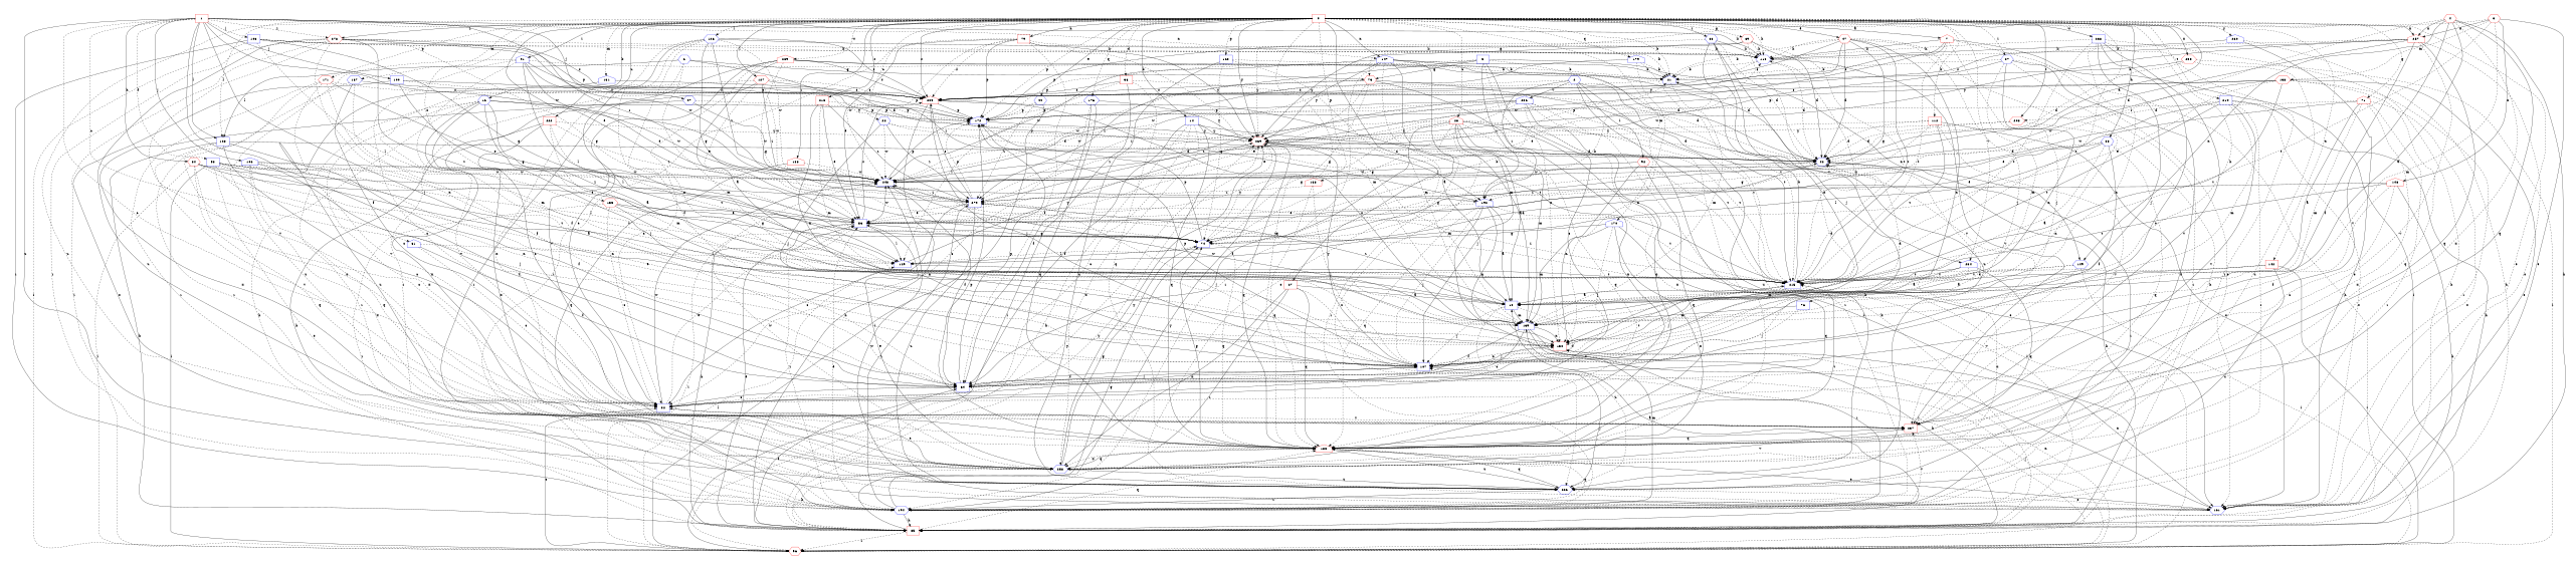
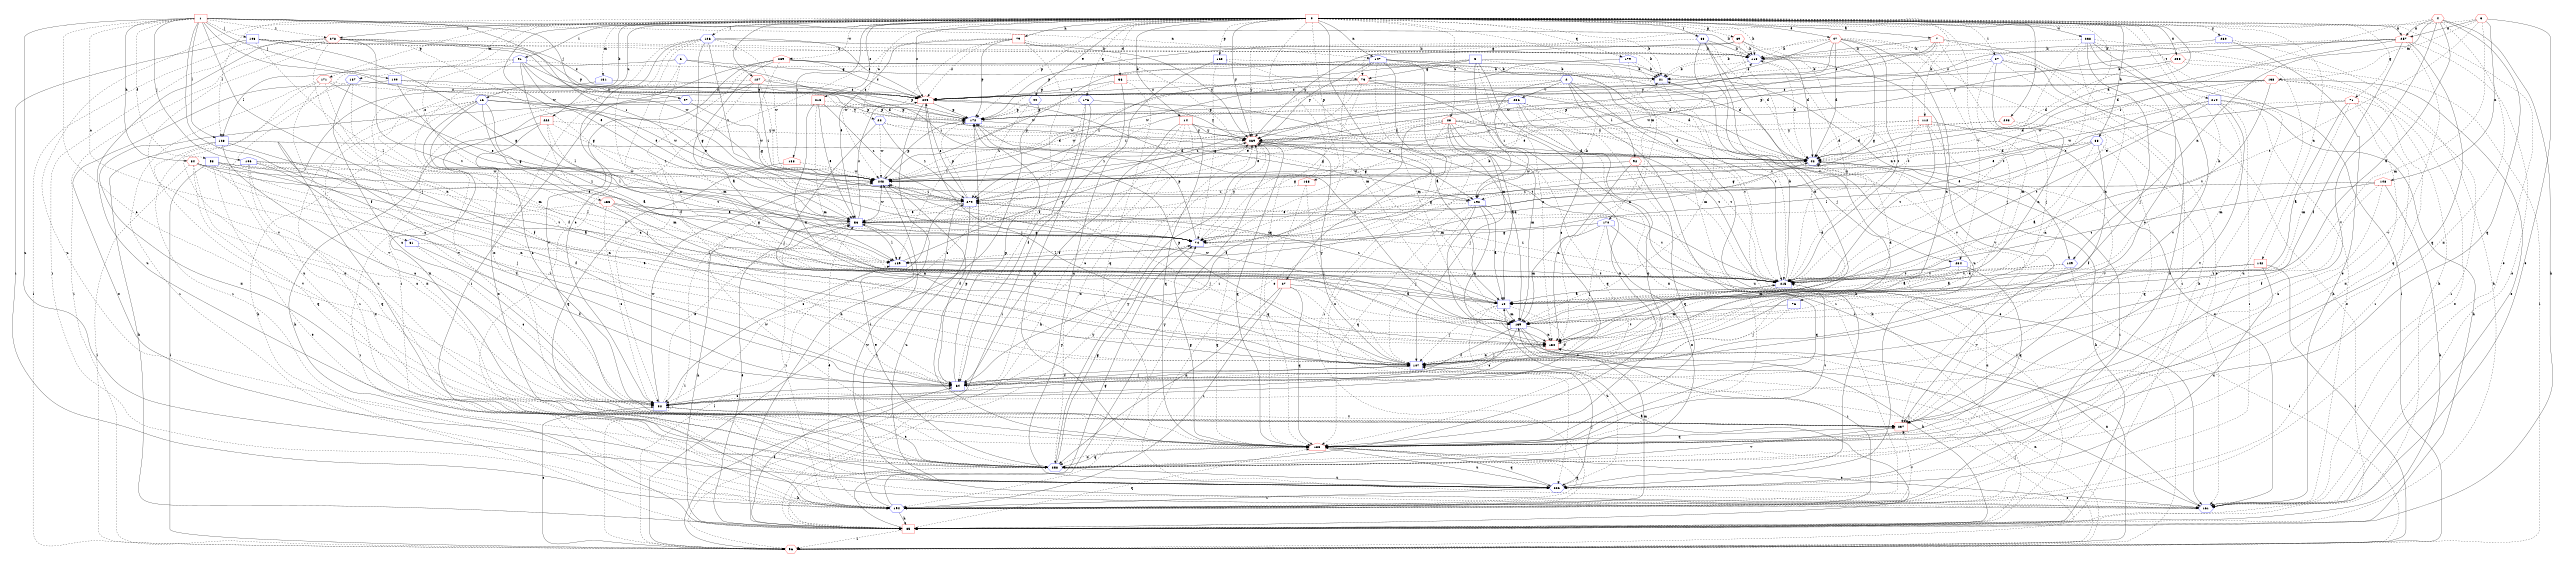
  strict digraph {
    node [color=blue shape=hexagon]
    edge [style=solid]
    0 [color=red shape=box]
    7 [color=red shape=house]
-   14 [shape=box]
+   14 [color=red shape=box]
    16
    21 [shape=house]
    22
    27 [color=red shape=box]
    28 [color=red shape=house]
    36 [color=red shape=box]
    42
    44
    47 [color=red]
    53 [shape=box]
    69 [color=red]
    71 [color=red shape=house]
    76 [shape=box]
    79 [color=red shape=box]
    83
    87
    88
    91 [shape=house]
    112 [color=red shape=box]
    118
    126
    127 [color=red]
    128 [shape=box]
    131 [shape=house]
    137
    142 [color=red shape=box]
    147 [shape=house]
    155 [color=red]
    161
    163 [shape=box]
    168 [color=red shape=house]
    170 [shape=house]
    171 [color=red]
    172 [shape=house]
    176
    179 [shape=house]
    183 [color=red shape=house]
    188 [color=red shape=house]
    n42 [color=red label=213 shape=box]
    205 [color=red shape=house]
    208 [color=red]
    214 [shape=box]
    215 [shape=house]
    222 [color=red shape=box]
    226
    234 [shape=house]
    238 [shape=box]
    239 [color=red shape=house]
    255 [color=red]
    257 [color=red shape=house]
    260 [shape=house]
    269 [color=red]
    278 [color=red]
    107 [shape=box]
    248 [shape=house]
    96 [color=red]
    32 [shape=box]
    64 [shape=box]
    85 [color=red shape=box]
    258
    10 [shape=box]
    194
    129 [shape=house]
    139 [shape=house]
    279 [shape=box]
    74 [shape=house]
    150 [color=red shape=box]
    237 [color=red shape=box]
    192 [shape=house]
    1 [color=red shape=box]
    31 [shape=house]
    58 [shape=box]
    84 [color=red]
    97
    100 [shape=box]
    103 [shape=box]
    106 [shape=house]
    2
    92 [color=red]
    236 [shape=house]
    3 [color=red]
    73 [color=red]
    138 [color=red]
    148 [color=red shape=house]
    4 [color=red]
    149
    5 [shape=box]
    6
    0 -> 7 [label=a]
    0 -> 14 [label=b]
    0 -> 16 [label=b]
    0 -> 21 [label=b style=dashed]
    0 -> 22 [label=c style=dashed]
    0 -> 27 [label=c]
    0 -> 28 [label=c style=dashed]
    0 -> 36 [label=d style=dashed]
    0 -> 42 [label=d]
    0 -> 44 [label=e]
    0 -> 47 [label=e]
    0 -> 53 [label=e]
    0 -> 69 [label=g style=dashed]
    0 -> 71 [label=g style=dashed]
    0 -> 76 [label=h style=dashed]
    0 -> 79 [label=h]
    0 -> 83 [label=h]
    0 -> 87 [label=i style=dashed]
    0 -> 88 [label=i]
    0 -> 91 [label=i]
    0 -> 112 [label=k style=dashed]
    0 -> 118 [label=k style=dashed]
    0 -> 126 [label=l style=dashed]
    0 -> 127 [label=l]
    0 -> 128 [label=l style=dashed]
    0 -> 131 [label=m style=dashed]
    0 -> 137 [label=m style=dashed]
    0 -> 142 [label=n style=dashed]
    0 -> 147 [label=n]
    0 -> 155 [label=o style=dashed]
    0 -> 161 [label=o style=dashed]
    0 -> 163 [label=p style=dashed]
    0 -> 168 [label=p style=dashed]
    0 -> 170 [label=m style=dashed]
    0 -> 171 [label=p style=dashed]
    0 -> 172 [label=p style=dashed]
    0 -> 176 [label=q style=dashed]
    0 -> 179 [label=q style=dashed]
    0 -> 183 [label=q style=dashed]
    0 -> 188 [label=r]
    0 -> n42 [label=s]
    0 -> 205 [label=s]
    0 -> 208 [label=t]
    0 -> 214 [label=t style=dashed]
    0 -> 215 [label=t style=dashed]
    0 -> 222 [label=u]
    0 -> 226 [label=u style=dashed]
    0 -> 234 [label=v style=dashed]
    0 -> 238 [label=w]
    0 -> 239 [label=w style=dashed]
    0 -> 255 [label=x]
    0 -> 257 [label=x]
    0 -> 260 [label=y style=dashed]
    0 -> 269 [label=y]
    0 -> 278 [label=z]
    7 -> 118 [label=k]
    7 -> 161 [label=o style=dashed]
    7 -> 205 [label=s]
    7 -> 215 [label=t style=dashed]
    7 -> 107 [label=j style=dashed]
    7 -> 248 [label=w]
    7 -> 96 [label=i]
    14 -> 183 [label=q]
    14 -> 215 [label=t]
    14 -> 269 [label=y]
    14 -> 32 [label=c style=dashed]
    14 -> 64 [label=f]
    14 -> 85 [label=h style=dashed]
    14 -> 258 [label=x style=dashed]
    16 -> 172 [label=p]
    16 -> 107 [label=j]
    16 -> 248 [label=w]
    16 -> 32 [label=c]
    16 -> 85 [label=h style=dashed]
    16 -> 258 [label=x style=dashed]
    16 -> 10 [label=a]
    16 -> 194 [label=r style=dashed]
    16 -> 129 [label=l]
    21 -> 205 [label=s style=dashed]
    21 -> 139 [label=m style=dashed]
    22 -> 42 [label=d style=dashed]
    22 -> 269 [label=y style=dashed]
    22 -> 107 [label=j]
    22 -> 248 [label=w style=dashed]
    22 -> 279 [label=z]
    27 -> 183 [label=q]
    27 -> 96 [label=i style=dashed]
    27 -> 258 [label=x]
    27 -> 10 [label=a]
    27 -> 194 [label=r]
    28 -> 42 [label=d style=dashed]
    28 -> 161 [label=o]
    28 -> 183 [label=q style=dashed]
    28 -> 215 [label=t style=dashed]
    28 -> 226 [label=u style=dashed]
    28 -> 269 [label=y style=dashed]
    28 -> 107 [label=j]
    28 -> 64 [label=f]
    28 -> 10 [label=a]
    28 -> 194 [label=r style=dashed]
    28 -> 139 [label=m]
    28 -> 279 [label=z style=dashed]
    28 -> 74 [label=g style=dashed]
    36 -> 42 [label=d style=dashed]
    36 -> 183 [label=q style=dashed]
    36 -> 205 [label=s]
    36 -> 96 [label=i]
    36 -> 129 [label=l style=dashed]
    42 -> 248 [label=w]
    42 -> 85 [label=h]
    42 -> 194 [label=r]
    42 -> 74 [label=g style=dashed]
    44 -> 172 [label=p style=dashed]
    44 -> 96 [label=i]
    44 -> 279 [label=z style=dashed]
    47 -> 21 [label=b style=dashed]
    47 -> 42 [label=d]
    47 -> 118 [label=k style=dashed]
    47 -> 205 [label=s]
    47 -> 215 [label=t]
    47 -> 269 [label=y]
    47 -> 107 [label=j style=dashed]
    47 -> 85 [label=h style=dashed]
    47 -> 74 [label=g]
    47 -> 150 [label=n]
    53 -> 205 [label=s]
    53 -> 248 [label=w]
    53 -> 96 [label=i style=dashed]
    53 -> 85 [label=h]
    53 -> 194 [label=r style=dashed]
    53 -> 129 [label=l]
    53 -> 74 [label=g]
    69 -> 42 [label=d]
    69 -> 118 [label=k style=dashed]
    69 -> 172 [label=p]
    69 -> 215 [label=t style=dashed]
    69 -> 269 [label=y]
    69 -> 237 [label=v style=dashed]
    71 -> 53 [label=e]
    71 -> 161 [label=o style=dashed]
    71 -> 172 [label=p style=dashed]
    71 -> 258 [label=x style=dashed]
    71 -> 10 [label=a]
    71 -> 194 [label=r style=dashed]
    71 -> 139 [label=m style=dashed]
    76 -> 107 [label=j style=dashed]
    76 -> 139 [label=m]
    79 -> 53 [label=e]
    79 -> 118 [label=k style=dashed]
    79 -> 172 [label=p]
    79 -> 205 [label=s style=dashed]
    79 -> 269 [label=y]
    79 -> 248 [label=w style=dashed]
    79 -> 64 [label=f style=dashed]
    79 -> 194 [label=r style=dashed]
    79 -> 139 [label=m style=dashed]
    83 -> 42 [label=d style=dashed]
    83 -> 53 [label=e]
    83 -> 183 [label=q style=dashed]
    83 -> 64 [label=f]
    83 -> 10 [label=a style=dashed]
    83 -> 129 [label=l]
    87 -> 21 [label=b style=dashed]
    87 -> 226 [label=u]
    87 -> 248 [label=w]
    87 -> 85 [label=h style=dashed]
    87 -> 194 [label=r style=dashed]
    87 -> 139 [label=m style=dashed]
    87 -> 150 [label=n]
    88 -> 42 [label=d style=dashed]
    88 -> 118 [label=k]
    88 -> 226 [label=u]
    88 -> 269 [label=y style=dashed]
    88 -> 107 [label=j]
    88 -> 150 [label=n]
    91 -> 21 [label=b style=dashed]
    91 -> 42 [label=d]
    91 -> 53 [label=e]
    91 -> 172 [label=p]
    91 -> 226 [label=u style=dashed]
    91 -> 32 [label=c style=dashed]
    91 -> 64 [label=f style=dashed]
    91 -> 129 [label=l]
    112 -> 42 [label=d style=dashed]
    112 -> 161 [label=o]
    112 -> 215 [label=t]
    112 -> 269 [label=y style=dashed]
    112 -> 74 [label=g style=dashed]
    112 -> 237 [label=v style=dashed]
    118 -> 21 [label=b style=dashed]
    118 -> 42 [label=d style=dashed]
    118 -> 53 [label=e style=dashed]
    118 -> 237 [label=v]
    126 -> 118 [label=k]
    126 -> 205 [label=s]
    126 -> 248 [label=w style=dashed]
    126 -> 32 [label=c]
    126 -> 64 [label=f style=dashed]
    126 -> 258 [label=x style=dashed]
    126 -> 279 [label=z]
    126 -> 74 [label=g]
    126 -> 150 [label=n style=dashed]
    127 -> 53 [label=e style=dashed]
    127 -> 172 [label=p]
    127 -> 205 [label=s style=dashed]
    127 -> 248 [label=w style=dashed]
    127 -> 258 [label=x]
    127 -> 279 [label=z]
    127 -> 237 [label=v style=dashed]
    128 -> 42 [label=d]
    128 -> 32 [label=c]
    128 -> 64 [label=f]
    128 -> 85 [label=h]
    128 -> 237 [label=v style=dashed]
    131 -> 205 [label=s]
    131 -> 226 [label=u]
    137 -> 205 [label=s]
    137 -> 32 [label=c]
    137 -> 64 [label=f style=dashed]
    137 -> 194 [label=r style=dashed]
    142 -> 215 [label=t style=dashed]
    142 -> 226 [label=u]
    142 -> 96 [label=i]
    142 -> 10 [label=a]
    147 -> 21 [label=b]
    147 -> 42 [label=d]
    147 -> 161 [label=o style=dashed]
    147 -> 269 [label=y]
    147 -> 248 [label=w]
    147 -> 10 [label=a]
    147 -> 194 [label=r style=dashed]
    147 -> 139 [label=m]
    155 -> 53 [label=e]
    155 -> 32 [label=c style=dashed]
    155 -> 194 [label=r style=dashed]
    155 -> 74 [label=g]
    155 -> 150 [label=n]
    161 -> 248 [label=w]
    161 -> 150 [label=n]
    163 -> 21 [label=b style=dashed]
    163 -> 226 [label=u]
    163 -> 139 [label=m style=dashed]
    163 -> 74 [label=g style=dashed]
    168 -> 183 [label=q style=dashed]
    168 -> 107 [label=j style=dashed]
    168 -> 279 [label=z style=dashed]
    170 -> 183 [label=q]
    170 -> 107 [label=j style=dashed]
    170 -> 258 [label=x]
    170 -> 139 [label=m]
    170 -> 74 [label=g]
    171 -> 53 [label=e]
    171 -> 205 [label=s style=dashed]
    171 -> 258 [label=x style=dashed]
    171 -> 194 [label=r style=dashed]
    171 -> 139 [label=m style=dashed]
    171 -> 237 [label=v style=dashed]
    172 -> 269 [label=y]
    176 -> 172 [label=p style=dashed]
    176 -> 183 [label=q]
    176 -> 269 [label=y]
    176 -> 32 [label=c style=dashed]
    176 -> 64 [label=f]
    179 -> 21 [label=b style=dashed]
    179 -> 248 [label=w]
    179 -> 85 [label=h style=dashed]
    179 -> 150 [label=n style=dashed]
    183 -> 161 [label=o]
    183 -> 172 [label=p]
    183 -> 215 [label=t]
    183 -> 226 [label=u]
    183 -> 258 [label=x style=dashed]
    183 -> 74 [label=g]
    188 -> 183 [label=q]
    188 -> 248 [label=w style=dashed]
    n42 -> 53 [label=e]
    n42 -> 172 [label=p style=dashed]
    n42 -> 139 [label=m style=dashed]
    n42 -> 279 [label=z]
    n42 -> 150 [label=n]
    205 -> 172 [label=p]
    205 -> 215 [label=t]
    205 -> 107 [label=j]
    205 -> 85 [label=h]
    208 -> 42 [label=d style=dashed]
    208 -> 269 [label=y style=dashed]
    208 -> 150 [label=n style=dashed]
-   214 -> 208 [label=d style=dashed]
+   214 -> 42 [label=d style=dashed]
    214 -> 161 [label=o style=dashed]
    214 -> 215 [label=t]
    214 -> 248 [label=w]
    214 -> 85 [label=h]
    214 -> 194 [label=r style=dashed]
    214 -> 139 [label=m style=dashed]
    214 -> 237 [label=v]
    215 -> 21 [label=b]
    215 -> 118 [label=k style=dashed]
    215 -> 107 [label=j style=dashed]
    215 -> 248 [label=w style=dashed]
    215 -> 10 [label=a]
    215 -> 279 [label=z style=dashed]
    222 -> 215 [label=t style=dashed]
    222 -> 269 [label=y style=dashed]
    222 -> 85 [label=h]
    222 -> 258 [label=x]
    222 -> 139 [label=m style=dashed]
    222 -> 279 [label=z style=dashed]
    226 -> 161 [label=o style=dashed]
    226 -> 183 [label=q]
    226 -> 107 [label=j]
    226 -> 194 [label=r]
    234 -> 183 [label=q]
    234 -> 215 [label=t]
    234 -> 258 [label=x style=dashed]
    234 -> 139 [label=m]
    238 -> 118 [label=k style=dashed]
    238 -> 215 [label=t style=dashed]
    238 -> 107 [label=j]
    238 -> 32 [label=c]
    238 -> 85 [label=h style=dashed]
    238 -> 194 [label=r style=dashed]
    238 -> 150 [label=n style=dashed]
    238 -> 237 [label=v]
    239 -> 21 [label=b]
    239 -> 42 [label=d]
    239 -> 205 [label=s]
    239 -> 32 [label=c style=dashed]
    239 -> 10 [label=a]
    239 -> 194 [label=r]
    239 -> 74 [label=g style=dashed]
    239 -> 237 [label=v]
    255 -> 21 [label=b]
    255 -> 42 [label=d style=dashed]
    255 -> 226 [label=u style=dashed]
    255 -> 96 [label=i style=dashed]
    257 -> 42 [label=d]
    257 -> 118 [label=k style=dashed]
    257 -> 161 [label=o style=dashed]
    257 -> 183 [label=q]
    257 -> 205 [label=s]
    257 -> 269 [label=y]
    257 -> 64 [label=f]
    257 -> 237 [label=v style=dashed]
    260 -> 118 [label=k]
    260 -> 161 [label=o]
    260 -> 85 [label=h style=dashed]
    269 -> 42 [label=d]
    269 -> 183 [label=q]
    269 -> 139 [label=m style=dashed]
    269 -> 192 [label=j]
    278 -> 118 [label=k style=dashed]
    278 -> 172 [label=p]
    278 -> 215 [label=t]
    278 -> 226 [label=u]
    278 -> 248 [label=w]
    278 -> 96 [label=i style=dashed]
    278 -> 194 [label=r style=dashed]
    278 -> 74 [label=g style=dashed]
    278 -> 150 [label=n style=dashed]
    278 -> 237 [label=v style=dashed]
    107 -> 172 [label=p]
    107 -> 215 [label=t style=dashed]
    107 -> 269 [label=y]
    107 -> 64 [label=f]
    107 -> 150 [label=n style=dashed]
    248 -> 172 [label=p]
    248 -> 64 [label=f]
    248 -> 279 [label=z style=dashed]
    96 -> 269 [label=y style=dashed]
    96 -> 107 [label=j style=dashed]
    96 -> 32 [label=c]
    96 -> 129 [label=l style=dashed]
    96 -> 150 [label=n style=dashed]
    32 -> 53 [label=e style=dashed]
    32 -> 248 [label=w]
    32 -> 237 [label=v style=dashed]
    64 -> 42 [label=d style=dashed]
    64 -> 172 [label=p]
    64 -> 107 [label=j]
    64 -> 32 [label=c]
    85 -> 53 [label=e]
    85 -> 183 [label=q style=dashed]
    85 -> 269 [label=y style=dashed]
    85 -> 96 [label=i style=dashed]
    85 -> 64 [label=f]
    85 -> 10 [label=a]
    85 -> 74 [label=g]
    258 -> 53 [label=e]
    258 -> 183 [label=q]
    258 -> 226 [label=u]
    258 -> 269 [label=y]
    258 -> 248 [label=w style=dashed]
    258 -> 32 [label=c]
    258 -> 85 [label=h style=dashed]
    258 -> 74 [label=g]
    258 -> 237 [label=v]
    10 -> 42 [label=d style=dashed]
    10 -> 226 [label=u style=dashed]
    10 -> 107 [label=j style=dashed]
    10 -> 64 [label=f style=dashed]
    10 -> 139 [label=m]
    10 -> 279 [label=z]
    194 -> 53 [label=e style=dashed]
    194 -> 183 [label=q style=dashed]
    194 -> 269 [label=y]
    194 -> 85 [label=h]
    194 -> 139 [label=m]
    194 -> 279 [label=z]
    194 -> 237 [label=v style=dashed]
    129 -> 42 [label=d]
    129 -> 215 [label=t]
    129 -> 269 [label=y]
    139 -> 42 [label=d style=dashed]
    139 -> 205 [label=s]
    139 -> 248 [label=w]
    139 -> 32 [label=c]
    139 -> 64 [label=f]
    139 -> 85 [label=h]
    139 -> 194 [label=r]
    139 -> 150 [label=n]
    279 -> 53 [label=e style=dashed]
    279 -> 172 [label=p style=dashed]
    279 -> 205 [label=s]
    279 -> 226 [label=u]
    279 -> 107 [label=j style=dashed]
    279 -> 32 [label=c]
    74 -> 21 [label=b style=dashed]
    74 -> 118 [label=k style=dashed]
    74 -> 172 [label=p]
    74 -> 183 [label=q style=dashed]
    74 -> 269 [label=y style=dashed]
    74 -> 129 [label=l style=dashed]
    150 -> 107 [label=j]
    237 -> 183 [label=q]
    192 -> 53 [label=e style=dashed]
    192 -> 161 [label=o]
    192 -> 183 [label=q style=dashed]
    192 -> 215 [label=t style=dashed]
    192 -> 107 [label=j style=dashed]
    192 -> 10 [label=a]
    192 -> 150 [label=n]
    1 -> 118 [label=k]
    1 -> 128 [label=l]
    1 -> 147 [label=n style=dashed]
    1 -> 226 [label=u]
    1 -> 278 [label=z style=dashed]
    1 -> 107 [label=j]
    1 -> 248 [label=w]
    1 -> 32 [label=c style=dashed]
    1 -> 64 [label=f]
    1 -> 192 [label=r]
    1 -> 31 [label=c style=dashed]
    1 -> 58 [label=f style=dashed]
    1 -> 84 [label=h]
    1 -> 97 [label=j]
    1 -> 100 [label=j]
    1 -> 103 [label=j style=dashed]
    1 -> 106 [label=j]
    31 -> 32 [label=c style=dashed]
    31 -> 64 [label=f]
    31 -> 129 [label=l style=dashed]
    58 -> 161 [label=o style=dashed]
    58 -> 215 [label=t]
    58 -> 107 [label=j style=dashed]
-   58 -> 248 [label=w style=dashed]
    58 -> 96 [label=i]
    58 -> 10 [label=a]
    58 -> 129 [label=l style=dashed]
    58 -> 150 [label=n style=dashed]
    84 -> 53 [label=e]
    84 -> 183 [label=q style=dashed]
    84 -> 248 [label=w style=dashed]
    84 -> 96 [label=i style=dashed]
    84 -> 32 [label=c style=dashed]
    84 -> 279 [label=z]
    84 -> 150 [label=n style=dashed]
    97 -> 172 [label=p style=dashed]
    97 -> 248 [label=w]
    97 -> 258 [label=x]
    100 -> 161 [label=o]
    100 -> 205 [label=s]
    100 -> 269 [label=y style=dashed]
    100 -> 74 [label=g]
    103 -> 21 [label=b style=dashed]
    103 -> 118 [label=k style=dashed]
    103 -> 205 [label=s]
    103 -> 96 [label=i style=dashed]
    103 -> 194 [label=r]
    103 -> 129 [label=l style=dashed]
    103 -> 74 [label=g]
    106 -> 183 [label=q style=dashed]
    106 -> 215 [label=t style=dashed]
    106 -> 107 [label=e style=dashed]
    106 -> 248 [label=w]
    106 -> 64 [label=f]
    106 -> 258 [label=x style=dashed]
    2 -> 226 [label=u]
    2 -> 234 [label=v]
    2 -> 96 [label=i]
    2 -> 279 [label=z style=dashed]
    2 -> 192 [label=r]
    2 -> 92 [label=i]
    2 -> 236 [label=v]
    92 -> 183 [label=q]
    92 -> 248 [label=w]
    92 -> 96 [label=i style=dashed]
    92 -> 150 [label=n]
    236 -> 53 [label=e style=dashed]
    236 -> 172 [label=p]
    236 -> 183 [label=q]
    236 -> 215 [label=t style=dashed]
    236 -> 248 [label=w style=dashed]
    236 -> 85 [label=h style=dashed]
    236 -> 258 [label=x style=dashed]
    236 -> 194 [label=r style=dashed]
    236 -> 279 [label=z]
    236 -> 74 [label=g style=dashed]
    3 -> 161 [label=o]
    3 -> 215 [label=t style=dashed]
    3 -> 257 [label=x]
    3 -> 139 [label=m style=dashed]
    3 -> 73 [label=g style=dashed]
    3 -> 138 [label=m style=dashed]
    3 -> 148 [label=n]
    73 -> 53 [label=e style=dashed]
    73 -> 205 [label=s]
    73 -> 215 [label=t]
    73 -> 248 [label=w style=dashed]
    73 -> 258 [label=x]
    73 -> 74 [label=g style=dashed]
    138 -> 53 [label=e style=dashed]
    138 -> 161 [label=o]
    138 -> 172 [label=p]
    138 -> 183 [label=q style=dashed]
    138 -> 205 [label=s]
    138 -> 215 [label=t]
    138 -> 248 [label=w]
    138 -> 194 [label=r style=dashed]
    148 -> 215 [label=t]
    148 -> 32 [label=c style=dashed]
    148 -> 64 [label=f style=dashed]
    148 -> 85 [label=h]
    148 -> 279 [label=z]
    4 -> 183 [label=q]
    4 -> 257 [label=x]
    4 -> 85 [label=h]
    4 -> 258 [label=x style=dashed]
    4 -> 10 [label=a]
    4 -> 237 [label=v]
    4 -> 192 [label=r style=dashed]
    4 -> 149 [label=n]
    149 -> 215 [label=t style=dashed]
    149 -> 96 [label=i style=dashed]
    149 -> 10 [label=a style=dashed]
    149 -> 237 [label=v style=dashed]
    5 -> 172 [label=p style=dashed]
    5 -> 215 [label=t style=dashed]
    5 -> 32 [label=c]
    5 -> 279 [label=z]
    5 -> 150 [label=n style=dashed]
    5 -> 192 [label=r]
    5 -> 73 [label=g]
    5 -> 149 [label=n]
    6 -> 128 [label=l]
    6 -> 194 [label=r style=dashed]
    6 -> 139 [label=m style=dashed]
    6 -> 192 [label=r]
    6 -> 73 [label=g]
  }
